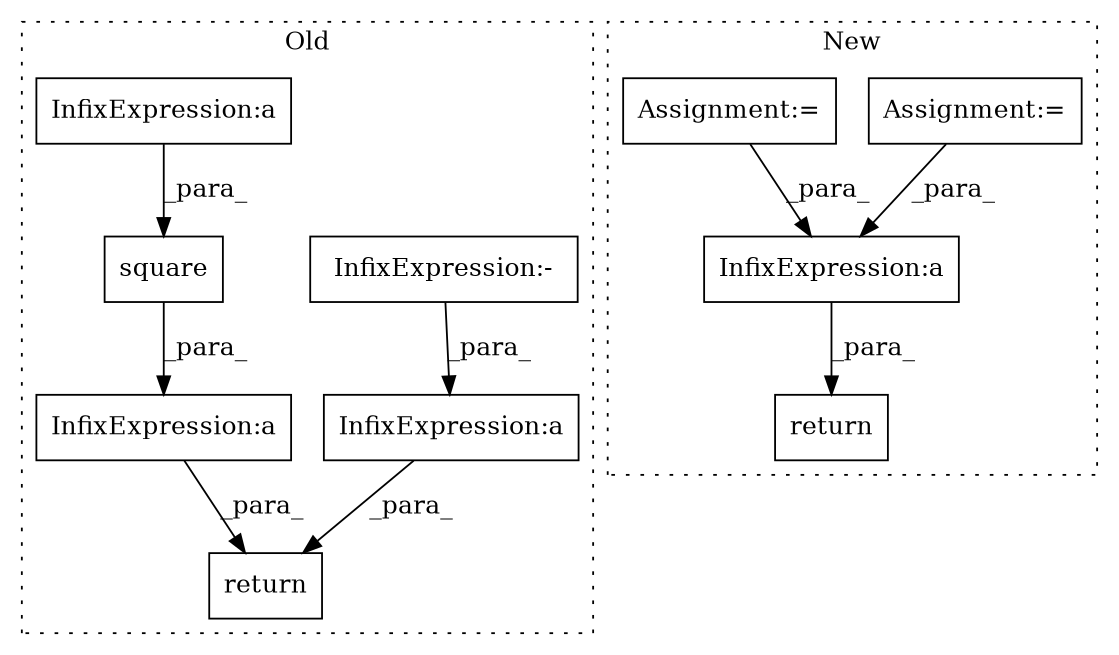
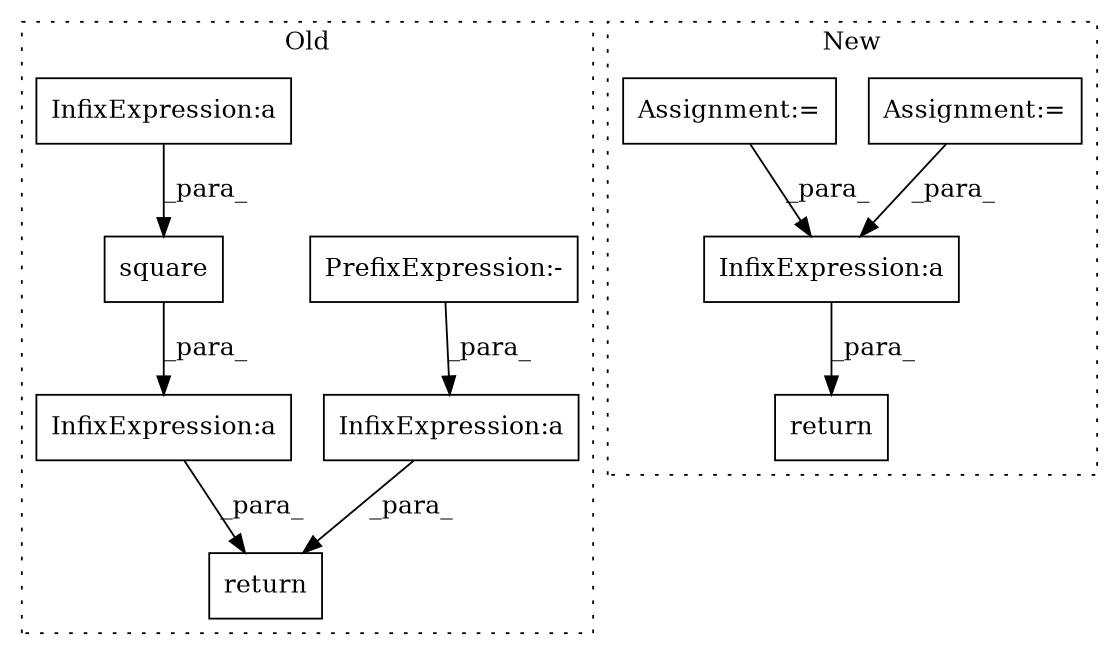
  digraph {
    node [a=27 l=3 shape=box]
    n1 [a=32 l="7,1" label=square s="4697,4749"]
    n2 [a=41 l=7 label=return s=4808]
    n3 [label="InfixExpression:a" s=4763]
-   n4 [a=38 l=1 label="InfixExpression:-" s=4508]
+   n4 [a=38 l=1 label="PrefixExpression:-" s=4508]
    n5 [label="InfixExpression:a" s=4483]
    n6 [label="InfixExpression:a" s=4706]
    n7 [a=41 l=7 label=return s=4984]
    n8 [a=7 l=1 label="Assignment:=" s=4707]
    n9 [a=7 l=1 label="Assignment:=" s=4674]
    n10 [label="InfixExpression:a" s=5035]
    subgraph cluster_1 {
      label=Old
      style=dotted
      n1
      n2
      n3
      n4
      n5
      n6
    }
    subgraph cluster_2 {
      label=New
      style=dotted
      n7
      n8
      n9
      n10
    }
    n1 -> n3 [label=_para_]
    n3 -> n2 [label=_para_]
    n4 -> n5 [label=_para_]
    n5 -> n2 [label=_para_]
    n6 -> n1 [label=_para_]
    n8 -> n10 [label=_para_]
    n9 -> n10 [label=_para_]
    n10 -> n7 [label=_para_]
  }
